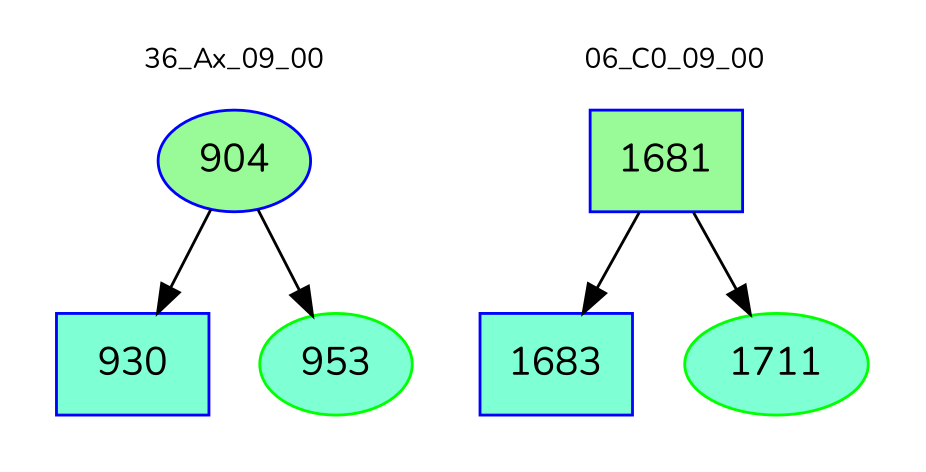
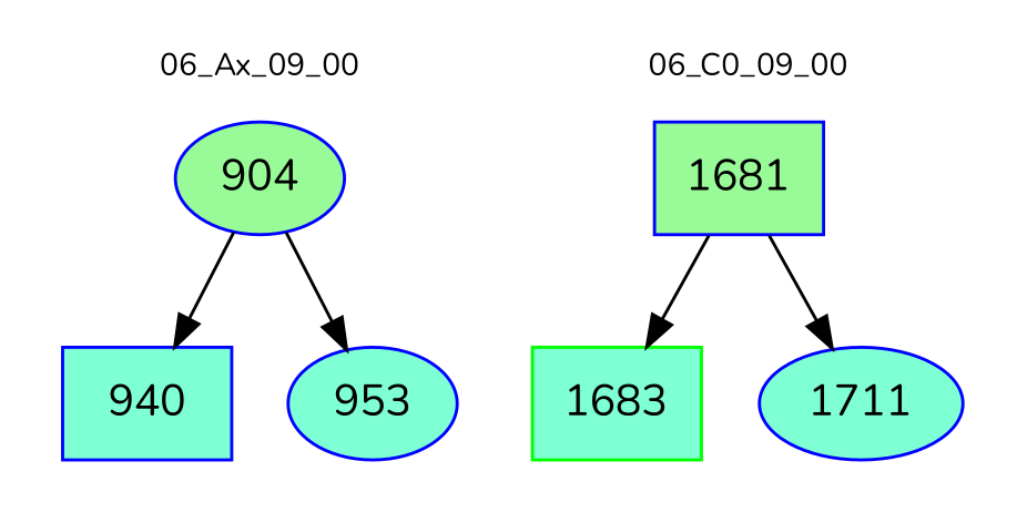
  digraph {
    fontname=Nunito
    node [color=blue fillcolor=aquamarine fontname=Nunito shape=ellipse style=filled]
    edge [color=black fontname=Nunito]
    n1 [fillcolor=palegreen label=904]
-   n2 [label=930 shape=box]
-   n3 [color=green label=953]
+   n2 [label=940 shape=box]
+   n3 [label=953]
    n4 [fillcolor=palegreen label=1681 shape=box]
-   n5 [label=1683 shape=box]
-   n6 [color=green label=1711]
+   n5 [color=green label=1683 shape=box]
+   n6 [label=1711]
    subgraph cluster_1 {
      color=white
      fontsize=10
-     label="36_Ax_09_00"
+     label="06_Ax_09_00"
      n1
      n2
      n3
    }
    subgraph cluster_2 {
      color=white
      fontsize=10
      label="06_C0_09_00"
      n4
      n5
      n6
    }
    n1 -> n2
    n1 -> n3
    n4 -> n5
    n4 -> n6
  }
